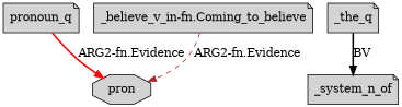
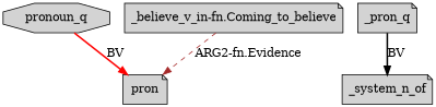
  digraph {
    node [shape=note style=filled]
    edge [style=bold]
-   pronoun_q
-   pron [shape=octagon]
-   _the_q
+   pronoun_q [shape=octagon]
+   pron
+   _the_q [label=_pron_q]
    _system_n_of
    "_believe_v_in-fn.Coming_to_believe"
-   pronoun_q -> pron [color=red label="ARG2-fn.Evidence"]
+   pronoun_q -> pron [color=red label=BV]
    _the_q -> _system_n_of [color=black label=BV]
    "_believe_v_in-fn.Coming_to_believe" -> pron [color=brown label="ARG2-fn.Evidence" style=dashed]
  }
